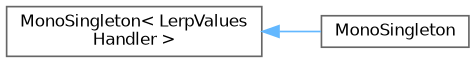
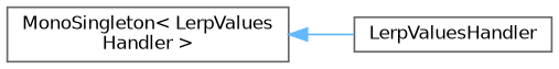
  digraph {
    rankdir=LR
    node [color=grey40 fillcolor=white fontname=Helvetica fontsize=10 shape=box style=filled]
    n1 [height=0.2 label="MonoSingleton\< LerpValues\lHandler \>" width=0.4]
-   n2 [height=0.2 label=MonoSingleton width=0.4]
+   n2 [height=0.2 label=LerpValuesHandler width=0.4]
    n1 -> n2 [color=steelblue1 dir=back fontname=Helvetica fontsize=10 labelfontname=Helvetica labelfontsize=10 style=solid]
  }
